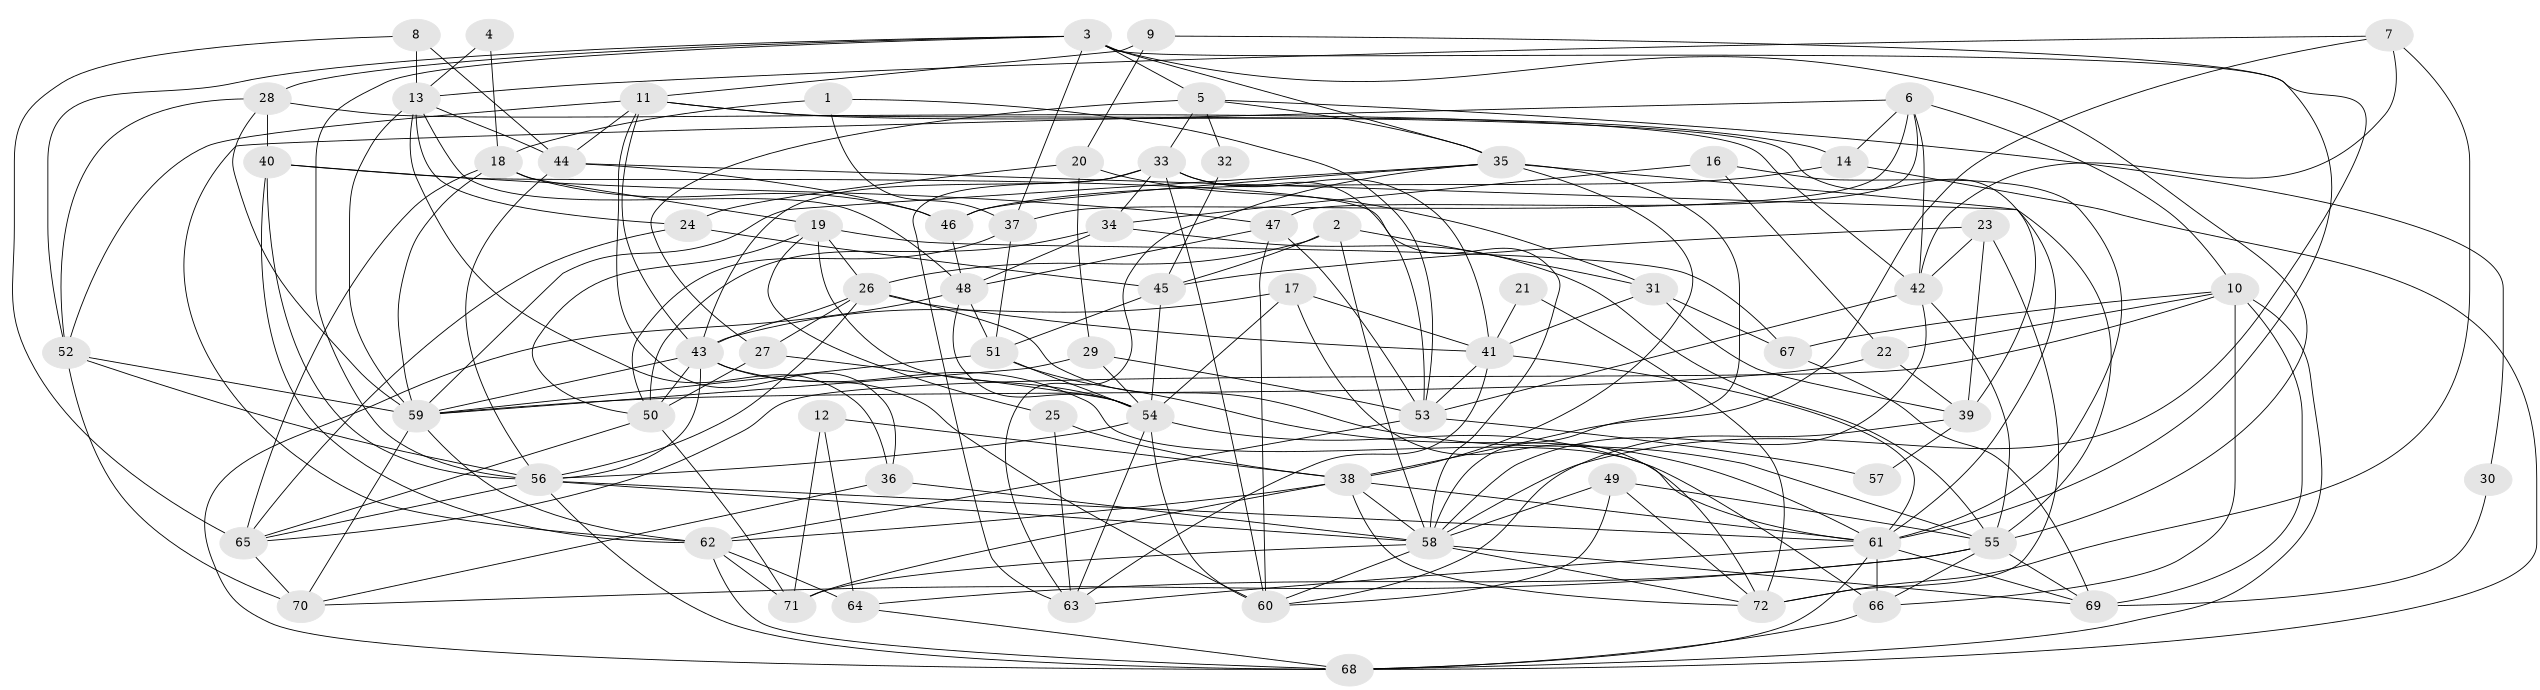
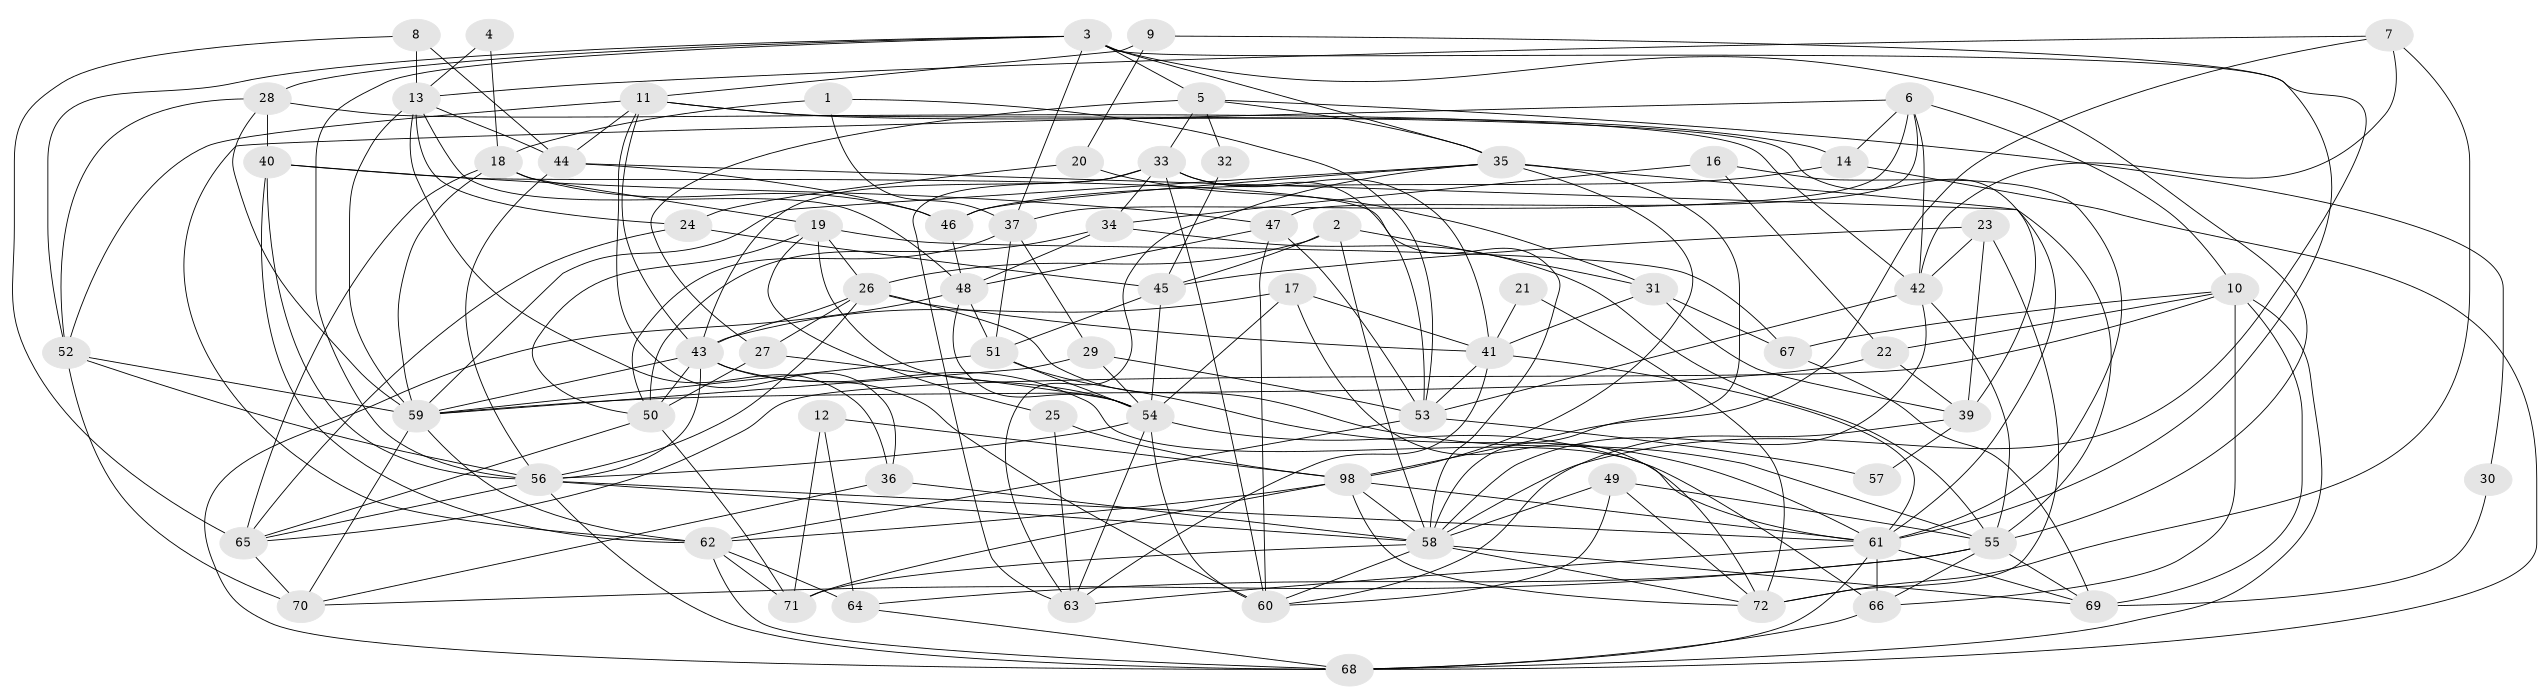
  graph {
    node [color=gray90 style=filled]
    edge [weight=1.0]
    1
    18
    37
    53
    65
    59
    46
    19
    50
    51
    62
    57
    2
    26
    45
    58
    31
    41
    55
    56
    27
    43
    61
    63
    54
    72
    69
    71
    60
    3
    5
    28
    35
    52
    30
    32
    33
    42
    40
-   38
+   38 [label=98]
    70
    66
    64
    68
    4
    13
    44
    36
    24
    48
    34
    6
    10
    14
    47
    22
    67
    7
    8
    9
    11
    20
    39
    29
    12
    16
    17
    25
    21
    23
    49
    1 -- 18
    1 -- 37
    1 -- 53
    18 -- 65
    18 -- 59
    18 -- 46
    18 -- 19
    37 -- 50
    37 -- 51
    53 -- 62
    53 -- 57
    65 -- 70
    59 -- 62
    59 -- 70
    46 -- 48
    19 -- 50
    19 -- 26
    19 -- 54
    19 -- 67
    19 -- 25
    50 -- 65
    50 -- 71
    51 -- 59
    51 -- 61
    51 -- 54 [weight=2.0]
    62 -- 71
    62 -- 64 [weight=2.0]
    62 -- 68
    2 -- 26
    2 -- 45
    2 -- 58
    2 -- 31
    26 -- 41
    26 -- 55
    26 -- 56
    26 -- 27
    26 -- 43
    45 -- 51
    45 -- 54
    58 -- 72
    58 -- 69
    58 -- 71
    58 -- 60
    31 -- 41
    31 -- 67
    31 -- 39
    41 -- 53
    41 -- 61
    41 -- 63
    55 -- 69
    55 -- 70
    55 -- 66
    55 -- 64
    56 -- 65
    56 -- 58
    56 -- 61
    56 -- 68
    27 -- 50
    27 -- 54
    43 -- 59
    43 -- 50
    43 -- 56
    43 -- 61
    43 -- 60
    61 -- 63
    61 -- 69
    61 -- 66
    61 -- 68
    54 -- 56
    54 -- 63
    54 -- 60
    54 -- 66
    3 -- 37
    3 -- 55 [weight=2.0]
    3 -- 56
    3 -- 61
    3 -- 5
    3 -- 28
    3 -- 35
    3 -- 52
    5 -- 27
    5 -- 35
    5 -- 30
    5 -- 32
    5 -- 33
    28 -- 59
    28 -- 52
    28 -- 42
    28 -- 40
    35 -- 59
    35 -- 46
    35 -- 58
    35 -- 61
    35 -- 63
    35 -- 38
    52 -- 59
    52 -- 56 [weight=2.0]
    52 -- 70
    30 -- 69
    32 -- 45
    33 -- 53
    33 -- 41
    33 -- 43
    33 -- 63
    33 -- 60
    33 -- 34
    42 -- 53
    42 -- 58
    42 -- 55
    40 -- 62
    40 -- 58
    40 -- 56
    40 -- 47
    38 -- 62
    38 -- 58
    38 -- 61
    38 -- 72
    38 -- 71
    66 -- 68
    64 -- 68
    4 -- 18
    4 -- 13
    13 -- 59
    13 -- 44
    13 -- 36
    13 -- 24
    13 -- 48
    44 -- 46
    44 -- 55
    44 -- 56
    36 -- 58
    36 -- 70
    24 -- 65
    24 -- 45
    48 -- 51
    48 -- 54
    48 -- 68
    34 -- 50
    34 -- 55
    34 -- 48
    6 -- 37
    6 -- 62
    6 -- 42
    6 -- 10
    6 -- 14
    6 -- 47
    10 -- 65 [weight=2.0]
    10 -- 69
    10 -- 66
    10 -- 68
    10 -- 22
    10 -- 67
    14 -- 46
    14 -- 68
    47 -- 53
    47 -- 60
    47 -- 48
    22 -- 59
    22 -- 39
    67 -- 69
    7 -- 72
    7 -- 42
    7 -- 38
    7 -- 13
    8 -- 65
    8 -- 13
    8 -- 44
    9 -- 58
    9 -- 11
    9 -- 20
    11 -- 43
    11 -- 52
    11 -- 44
    11 -- 36
    11 -- 14
    11 -- 39
    20 -- 31
    20 -- 24
-   20 -- 29
+   37 -- 29
    39 -- 57
    39 -- 60
    29 -- 53
    29 -- 59
    29 -- 54
    12 -- 71
    12 -- 38
    12 -- 64
    16 -- 61
    16 -- 34
    16 -- 22
    17 -- 41
    17 -- 43
    17 -- 54
    17 -- 72
    25 -- 63
    25 -- 38
    21 -- 41
    21 -- 72
    23 -- 45
    23 -- 72
    23 -- 42
    23 -- 39
    49 -- 58
    49 -- 55
    49 -- 72
    49 -- 60
  }
